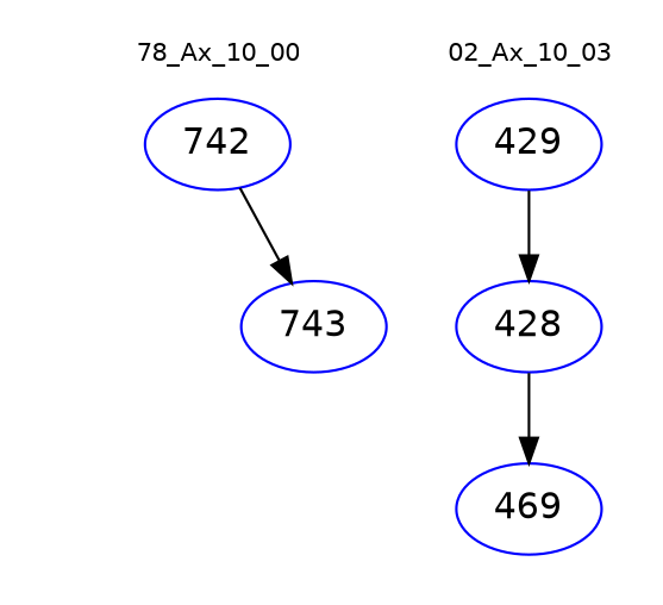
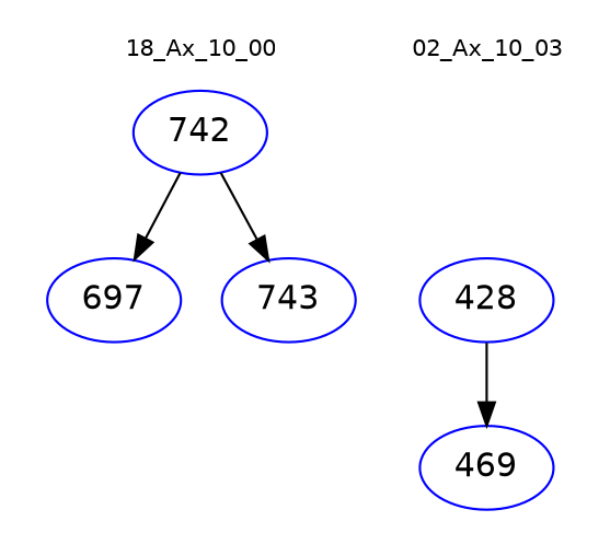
  digraph {
    fontname="DejaVu Sans"
    node [color=blue fontname="DejaVu Sans"]
    edge [color=black fontname="DejaVu Sans"]
    n1 [label=742]
+   n2 [label=697]
    n3 [label=743]
-   n4 [label=429]
    n5 [label=428]
    n6 [label=469]
    subgraph cluster_1 {
      color=white
      fontsize=10
-     label="78_Ax_10_00"
+     label="18_Ax_10_00"
      n1
+     n2
      n3
    }
    subgraph cluster_2 {
      color=white
      fontsize=10
      label="02_Ax_10_03"
-     n4
      n5
      n6
    }
+   n1 -> n2
    n1 -> n3
-   n4 -> n5
    n5 -> n6
  }
